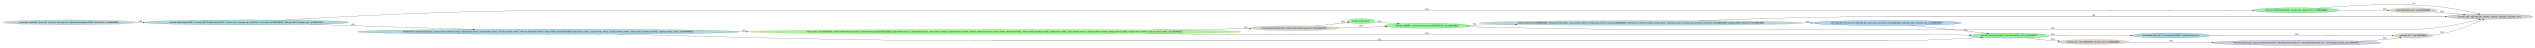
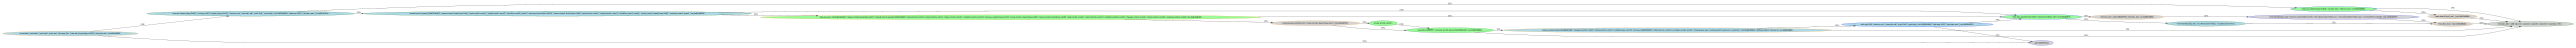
  digraph {
    fontname="IBM Plex Sans"
    rankdir=LR
    node [color=darkorange fillcolor=lightgrey fontname="IBM Plex Sans" style=filled]
    edge [fontname="IBM Plex Sans"]
    n1 [fillcolor=lightblue label="'push ebp', 'push ebx', 'push edi', 'push esi', 'sub esp, 0xc', 'mov edi, dword [esp+0x24]', 'test edi, edi', 'je 0x804d895', "]
+   n2 [color=blue label="'call 0x8049160', "]
    n3 [color=darkgreen fillcolor=lightblue label="'mov esi, dword [esp+0x20]', 'sub esp, 0x8', 'lea ebp, [esp+0x10]', 'mov ecx, esi', 'mov edx, edi', 'push 0x0', 'push ebp', 'call 0x804d8a0', 'add esp, 0x10', 'test eax, eax', 'je 0x804d766', "]
    n4 [color=darkgreen fillcolor=lightblue label="'movsd xmm2, qword [0x80535b0]', 'movss xmm0, dword [esi+0xc]', 'orpd xmm0, xmm2', 'subsd xmm0, xmm2', 'cvtsd2ss xmm0, xmm0', 'mov eax, dword [esi+0x14]', 'movss xmm1, dword [esi+0x8]', 'orpd xmm1, xmm2', 'subsd xmm1, xmm2', 'cvtsd2ss xmm1, xmm1', 'mulss xmm1, dword [eax+0x8]', 'ucomiss xmm0, xmm1', 'jbe 0x804d853', "]
    n5 [color=blue fillcolor=palegreen label="'mov ecx, dword [esp+0x28]', 'xor ebx, ebx', 'test ecx, ecx', 'je 0x804d88b', "]
    n6 [color=blue fillcolor=palegreen label="'mov ebx, dword [esp+0x8]', 'cmp dword [ebx], 0x0', 'je 0x804d877', "]
    n7 [fillcolor=palegreen label="'mov ecx, esi', 'call 0x804d2a0', 'movss xmm0, dword [esi+0xc]', 'movsd xmm3, qword [0x80535b0]', 'orpd xmm0, xmm3', 'subsd xmm0, xmm3', 'xorps xmm2, xmm2', 'cvtsd2ss xmm2, xmm0', 'mov eax, dword [esi+0x14]', 'movss xmm1, dword [eax+0x8]', 'movss xmm0, dword [esi+0x8]', 'orpd xmm0, xmm3', 'subsd xmm0, xmm3', 'cvtsd2ss xmm0, xmm0', 'movaps xmm3, xmm1', 'mulss xmm3, xmm0', 'ucomiss xmm2, xmm3', 'jbe 0x804d853', "]
    n8 [color=darkgreen label="'mov eax, ebx', 'add esp, 0xc', 'pop esi', 'pop edi', 'pop ebx', 'pop ebp', 'retn', "]
    n9 [label="'mov dword [ecx], eax', 'jmp 0x804d88b', "]
    n10 [color=darkgreen fillcolor=lightblue label="'mov dword [ebx], edi', 'inc dword [esi+0x10]', 'inc dword [esi+0xc]', "]
    n11 [label="'mov ecx, esi', 'call 0x804d950', 'test eax, eax', 'je 0x804d886', "]
    n12 [label="'cmp byte [eax+0x10], 0x0', 'mulss xmm0, dword [eax+0xc]', 'jne 0x804d7f8', "]
    n13 [label="'mov ebx, 0x1', 'jmp 0x804d88b', "]
    n14 [color=blue label="'mov dword [eax], edi', 'mov ecx, dword [ebx+0x4]', 'mov dword [eax+0x4], ecx', 'mov dword [ebx+0x4], eax', 'inc dword [esi+0x10]', 'jmp 0x804d87f', "]
    n15 [color=darkgreen fillcolor=palegreen label="'mov ebx, 0xffffffff', 'ucomiss xmm0, dword [0x80535d4]', 'jae 0x804d88b', "]
    n16 [color=darkgreen fillcolor=palegreen label="'mulss xmm0, xmm1', "]
    n17 [fillcolor=lightblue label="'movss xmm1, dword [0x80535d0]', 'movaps xmm2, xmm0', 'subss xmm2, xmm1', 'cvttss2si eax, xmm2', 'xor eax, 0x80000000', 'cvttss2si ecx, xmm0', 'ucomiss xmm0, xmm1', 'cmovae ecx, eax', 'sub esp, 0x8', 'push ecx', 'push esi', 'call 0x804d500', 'add esp, 0x10', 'test al, al', 'je 0x804d88b', "]
    n18 [color=blue fillcolor=lightblue label="'sub esp, 0x8', 'mov ecx, esi', 'mov edx, edi', 'push 0x0', 'push ebp', 'call 0x804d8a0', 'add esp, 0x10', 'test eax, eax', 'jne 0x804d895', "]
+   n1 -> n2 [label=CFG]
    n1 -> n3 [label=CFG]
    n3 -> n4 [label=CFG]
    n3 -> n5 [label=CFG]
    n4 -> n6 [label=CFG]
    n4 -> n7 [label=CFG]
    n5 -> n8 [label=CFG]
    n5 -> n9 [label=CFG]
    n6 -> n10 [label=CFG]
    n6 -> n11 [label=CFG]
    n7 -> n6 [label=CFG]
    n7 -> n12 [label=CFG]
    n9 -> n8 [label=CFG]
    n10 -> n13 [label=CFG]
    n11 -> n14 [label=CFG]
    n12 -> n15 [label=CFG]
    n12 -> n16 [label=CFG]
    n13 -> n8 [label=CFG]
    n14 -> n13 [label=CFG]
    n15 -> n8 [label=CFG]
    n15 -> n17 [label=CFG]
    n16 -> n15 [label=CFG]
    n17 -> n8 [label=CFG]
    n17 -> n18 [label=CFG]
+   n18 -> n2 [label=CFG]
    n18 -> n6 [label=CFG]
  }
